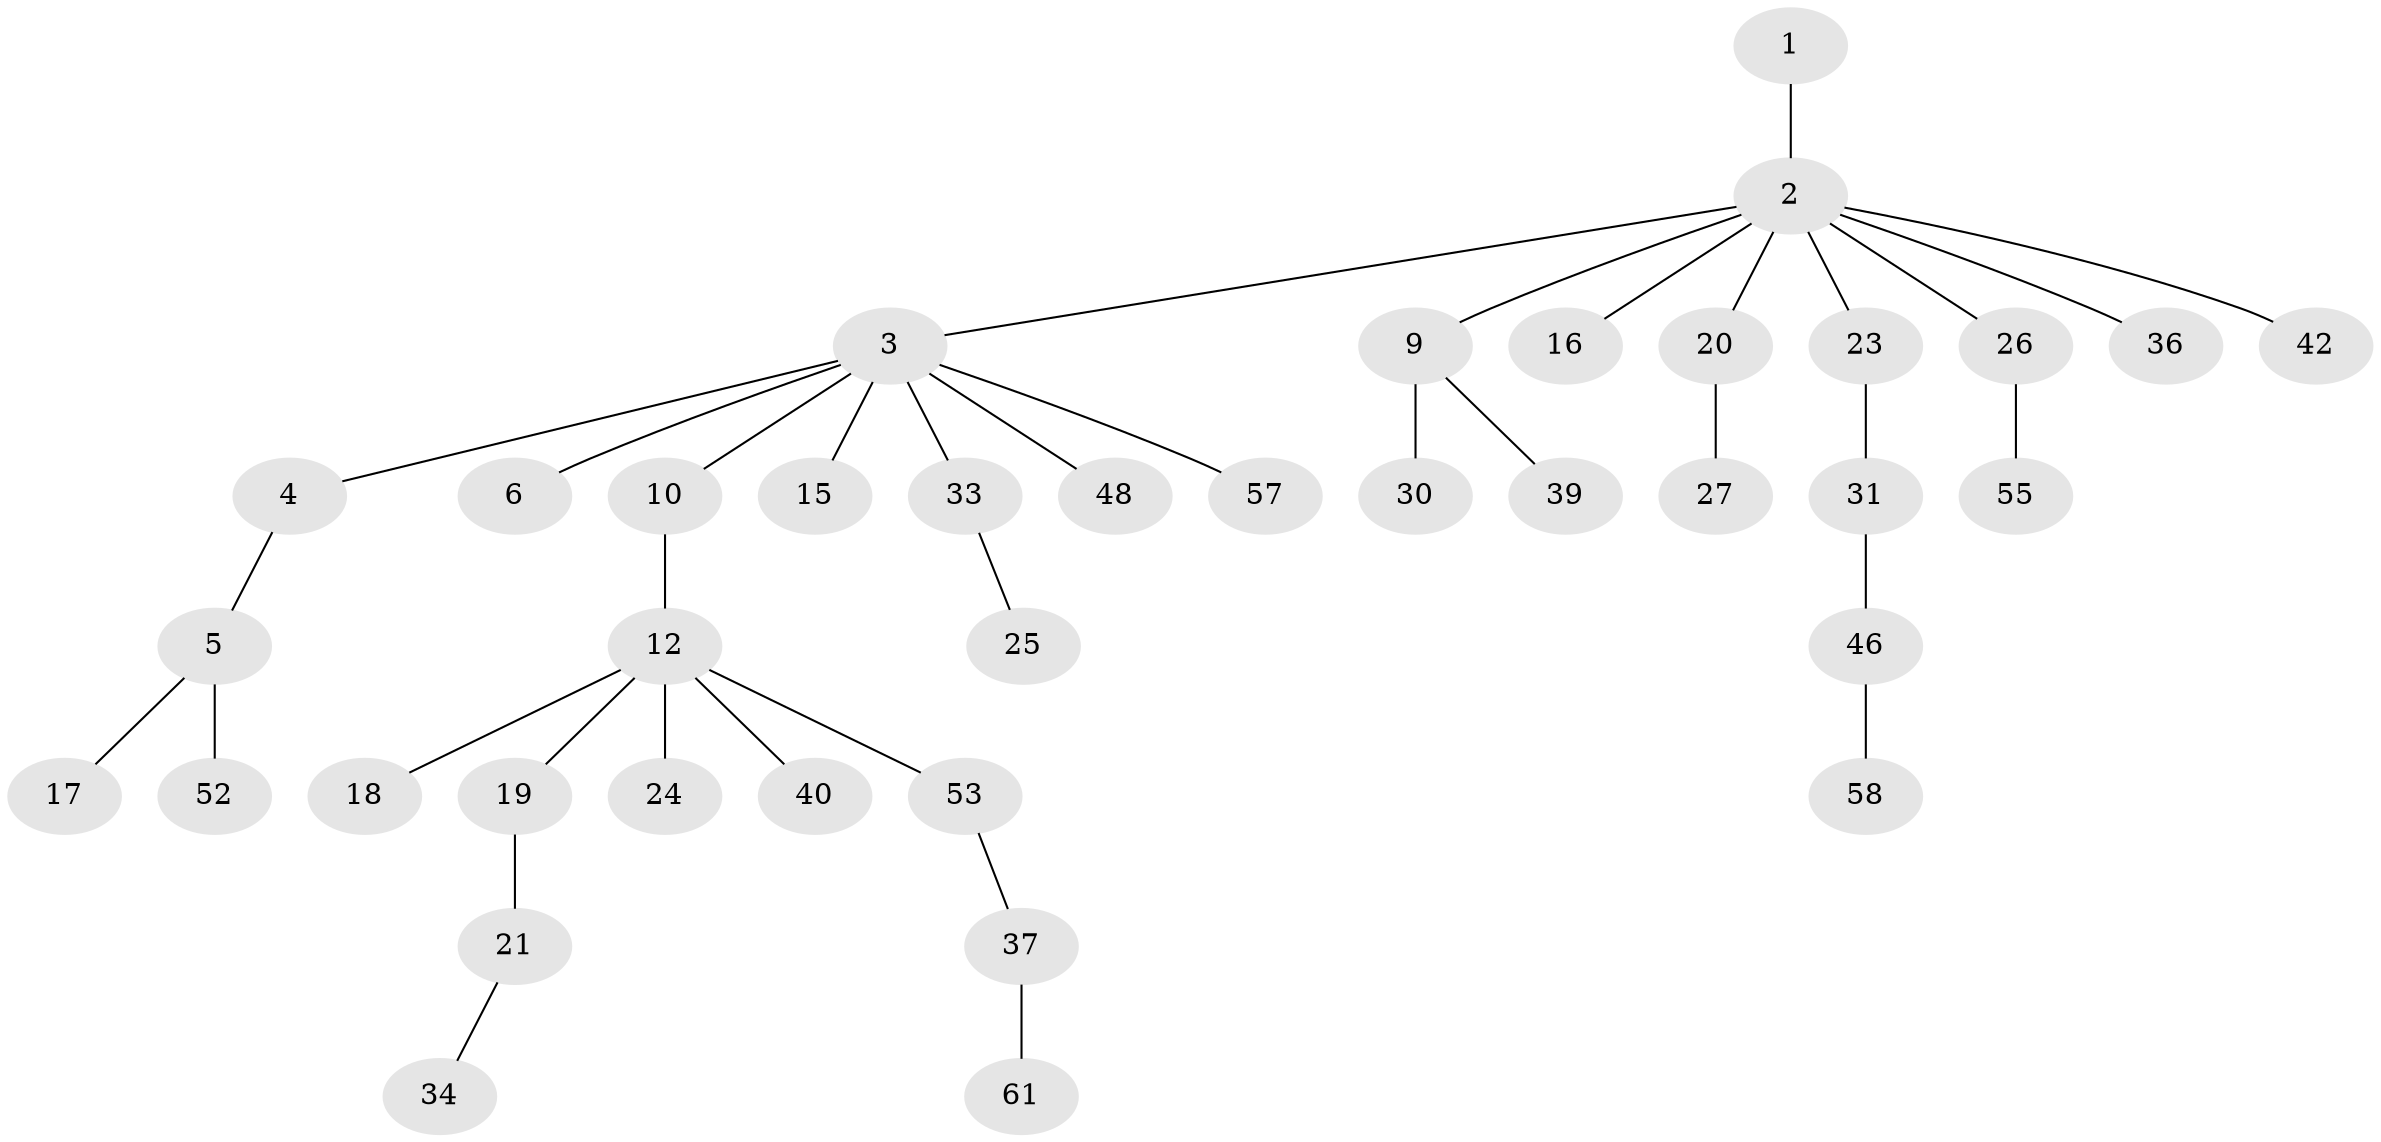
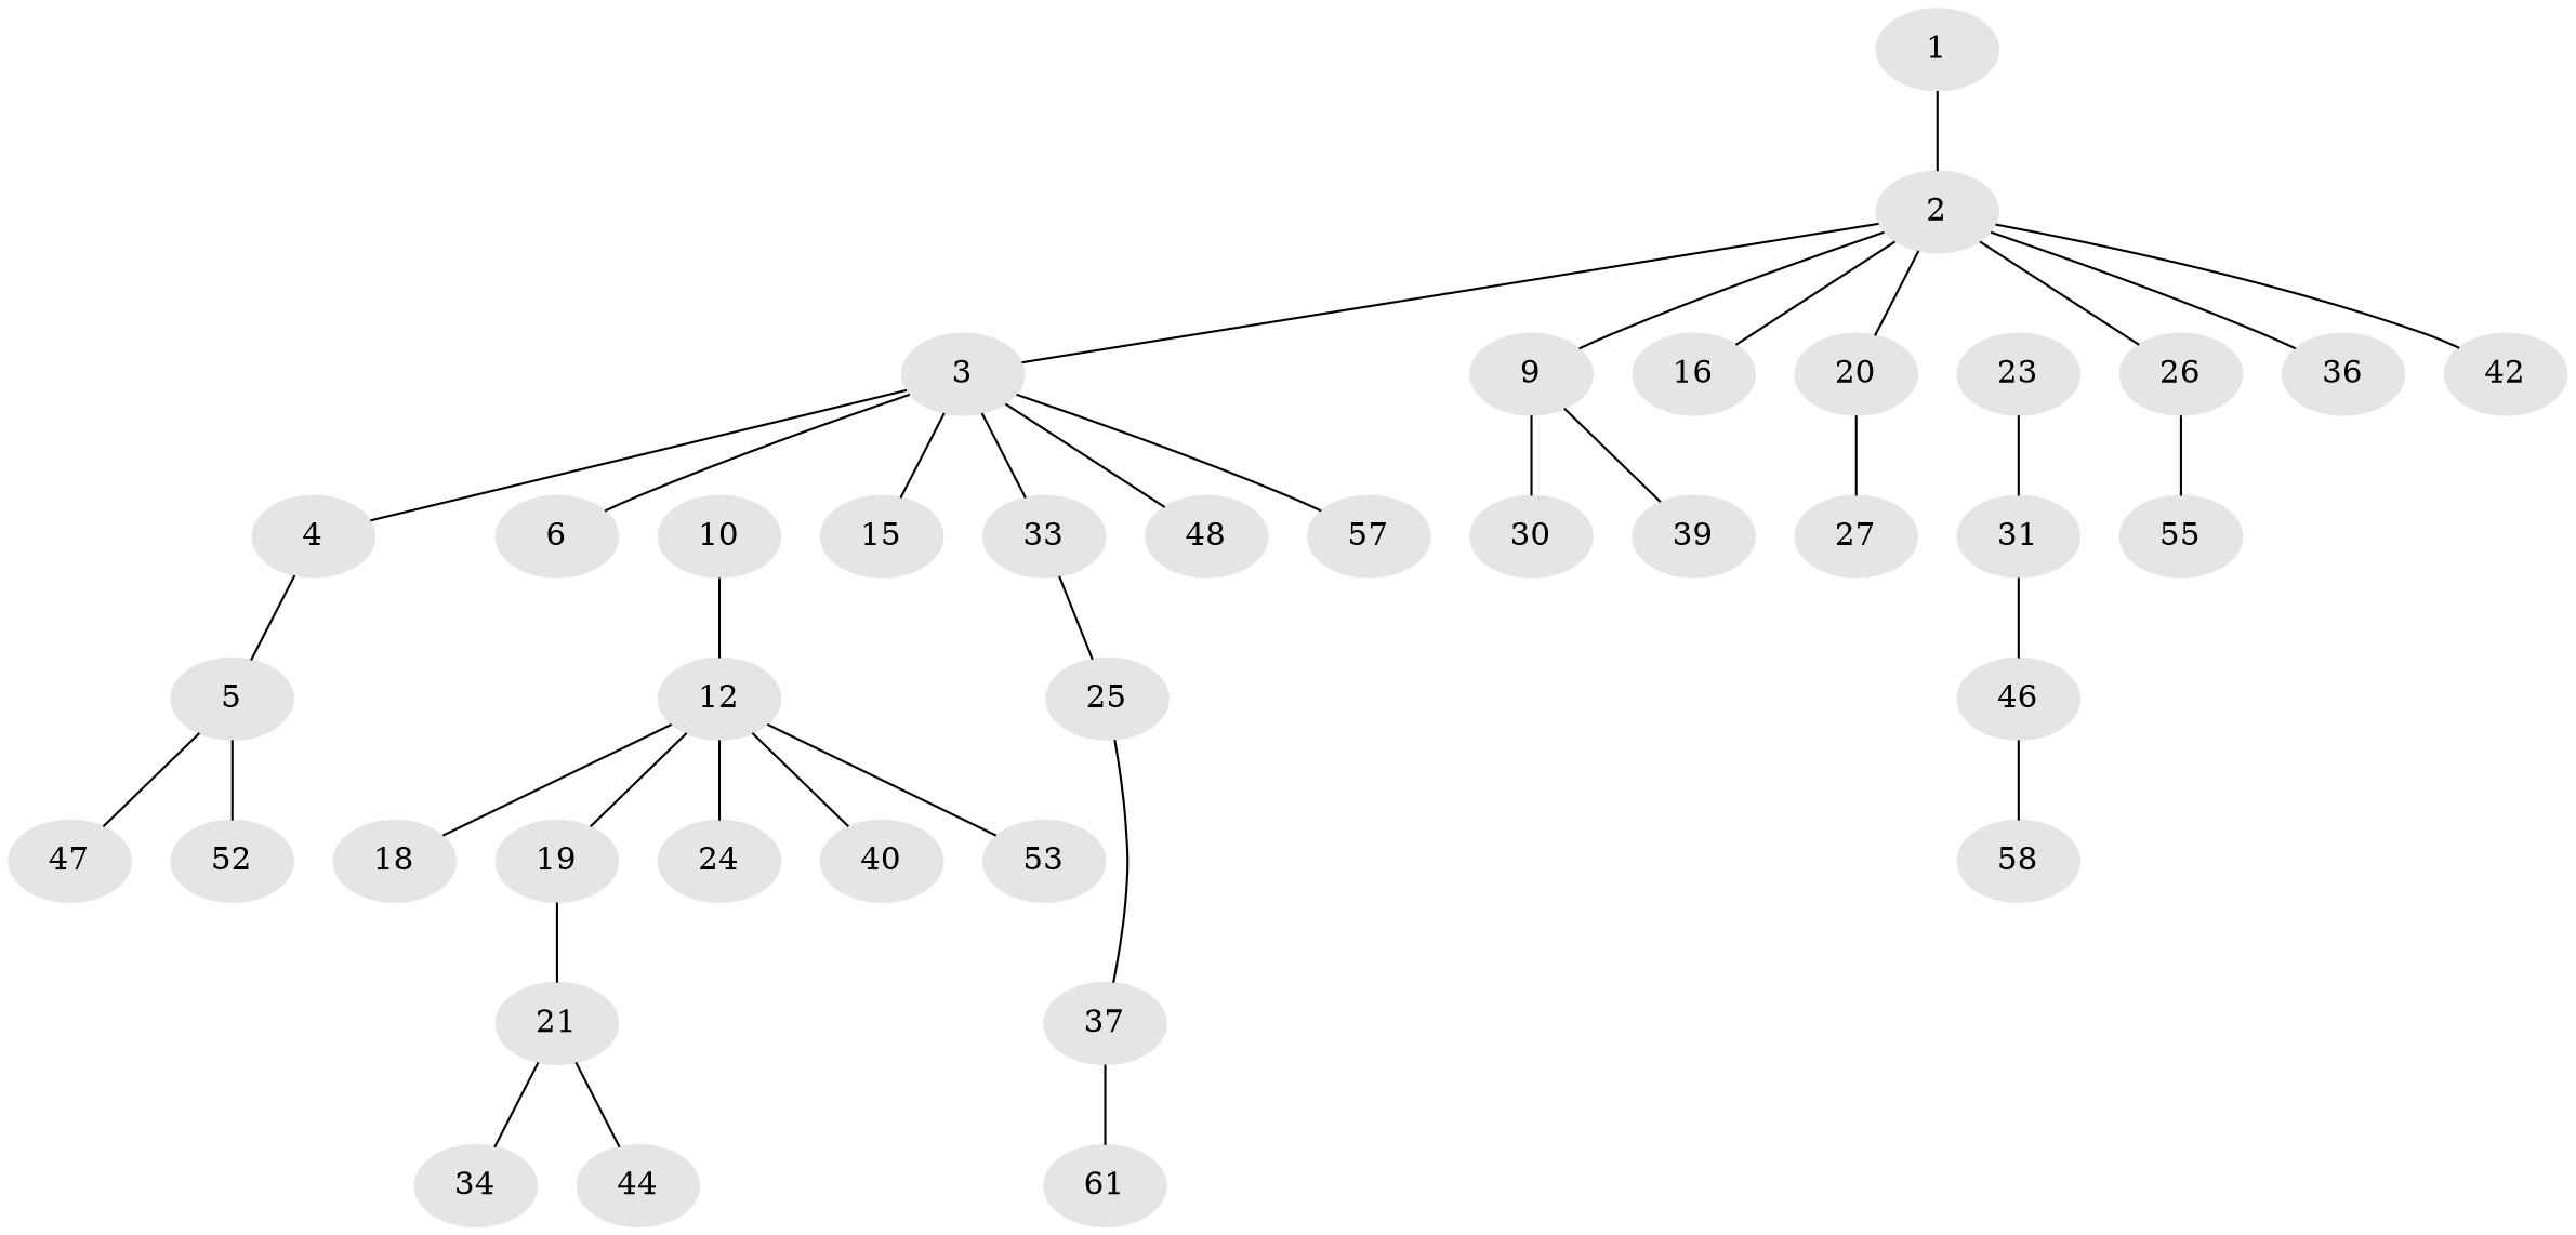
  graph {
    node [color=gray90 style=filled]
    1 [super="+49"]
    2 [super="+11"]
    3 [super="+7"]
    9 [super="+22"]
    16 [super="+56"]
    20 [super="+32"]
    23
    26 [super="+43"]
    36
    n10 [label=42]
    4 [super="+8"]
    6
    10 [super="+13"]
    15
    33
    48
    57
    30
    39
    27
    31 [super="+35"]
    55
    5 [super="+59"]
    12 [super="+14"]
    37 [super="+38"]
    25
-   17 [super="+28"]
+   17 [super="+28" label=47]
    52
    18
    19 [super="+51"]
    24 [super="+42"]
    40 [super="+50"]
    53
    21 [super="+29"]
    34
+   44
    46
    n38 [label=61]
    58
    1 -- 2
    2 -- 3
    2 -- 9
    2 -- 16
    2 -- 20
-   2 -- 23
    2 -- 26
    2 -- 36
    2 -- n10
    3 -- 4
    3 -- 6
-   3 -- 10
    3 -- 15
    3 -- 33
    3 -- 48
    3 -- 57
    9 -- 30
    9 -- 39
    20 -- 27
    23 -- 31
    26 -- 55
    4 -- 5
    10 -- 12
    33 -- 25
    31 -- 46
    5 -- 17
    5 -- 52
    12 -- 18
    12 -- 19
    12 -- 24
    12 -- 40
    12 -- 53
    37 -- n38
-   53 -- 37
+   25 -- 37
    19 -- 21
    21 -- 34
+   21 -- 44
    46 -- 58
  }
